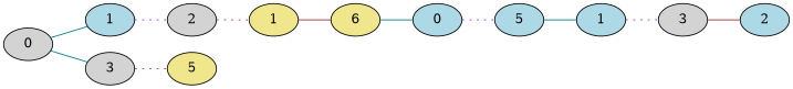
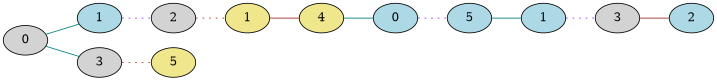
  graph {
    rankdir=LR
    node [style=filled fillcolor=lightblue]
    edge [color=teal]
    n1 [label=0 fillcolor=lightgrey]
    n2 [label=1]
    n3 [label=3 fillcolor=lightgrey]
    n4 [label=2 fillcolor=lightgrey]
    n5 [label=1 fillcolor=khaki]
-   n6 [label=6 fillcolor=khaki]
+   n6 [label=4 fillcolor=khaki]
    n7 [label=0]
    n8 [label=5]
    n9 [label=1]
    n10 [label=3 fillcolor=lightgrey]
    n11 [label=2]
    n12 [label=5 fillcolor=khaki]
    n1 -- n2
    n1 -- n3
    n2 -- n4 [style=dotted color=purple]
    n3 -- n12 [style=dotted color=brown]
    n4 -- n5 [style=dotted color=brown]
    n5 -- n6 [color=brown]
    n6 -- n7
    n7 -- n8 [style=dotted color=purple]
    n8 -- n9
    n9 -- n10 [style=dotted color=purple]
    n10 -- n11 [color=brown]
  }
